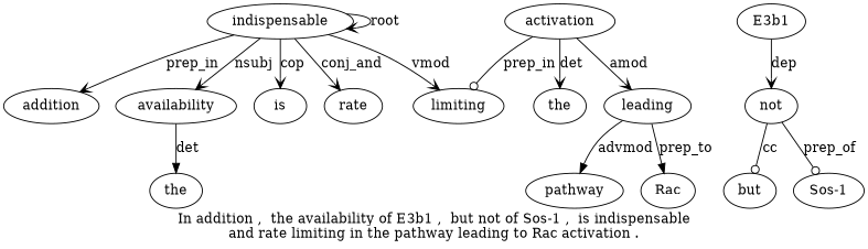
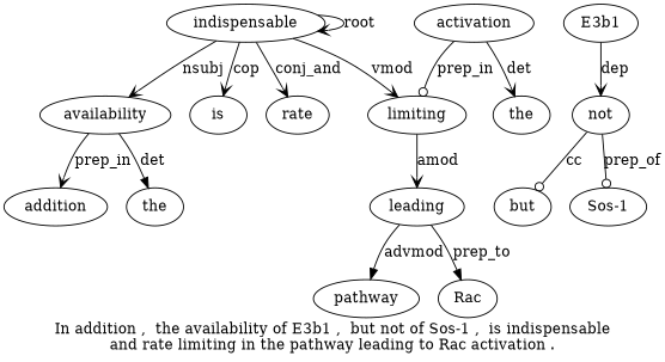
  digraph {
    label="In addition ,  the availability of E3b1 ,  but not of Sos-1 ,  is indispensable\nand rate limiting in the pathway leading to Rac activation ."
    node [fillcolor=white style=filled]
    edge [arrowhead=vee]
    n1 [label=indispensable]
    n2 [label=addition]
    n3 [label=availability]
    n4 [label=is]
    n5 [label=rate]
    n6 [label=limiting]
    n7 [label=the]
    n8 [label=E3b1]
    n9 [label=not]
    n10 [label=but]
    n11 [label="Sos-1"]
    n12 [label=activation]
    n13 [label=the]
    n14 [label=leading]
    n15 [label=pathway]
    n16 [label=Rac]
    n1 -> n1 [label=root]
-   n1 -> n2 [label=prep_in]
+   n3 -> n2 [label=prep_in]
    n1 -> n3 [label=nsubj]
    n1 -> n4 [label=cop]
    n1 -> n5 [label=conj_and]
    n1 -> n6 [label=vmod]
    n3 -> n7 [arrowhead=normal label=det]
    n8 -> n9 [label=dep]
    n9 -> n10 [arrowhead=odot label=cc]
    n9 -> n11 [arrowhead=odot label=prep_of]
    n12 -> n6 [arrowhead=odot label=prep_in]
    n12 -> n13 [label=det]
-   n12 -> n14 [label=amod]
+   n6 -> n14 [label=amod]
    n14 -> n15 [arrowhead=normal label=advmod]
    n14 -> n16 [arrowhead=normal label=prep_to]
  }
